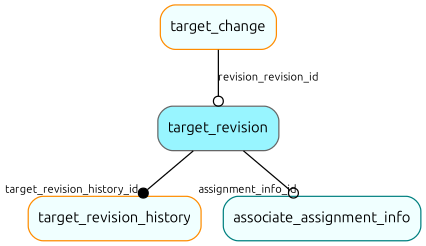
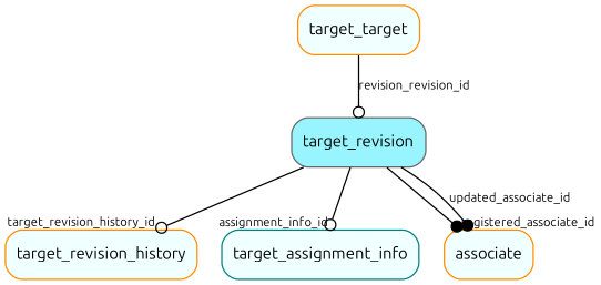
  digraph {
    fontname=Ubuntu
    node [color=darkorange fillcolor=azure1 fontname=Ubuntu fontsize=12 shape=box style="rounded, filled"]
    edge [arrowhead=odot fontname=Ubuntu fontsize=9]
    target_revision [color=gray40 fillcolor=cadetblue1]
    target_revision_history
-   target_assignment_info [color=teal label=associate_assignment_info]
-   target_change
-   target_revision -> target_revision_history [arrowhead=dot headlabel=target_revision_history_id]
+   target_assignment_info [color=teal]
+   associate
+   target_change [label=target_target]
+   target_revision -> target_revision_history [headlabel=target_revision_history_id]
    target_revision -> target_assignment_info [headlabel=assignment_info_id]
+   target_revision -> associate [arrowhead=dot headlabel=registered_associate_id]
+   target_revision -> associate [arrowhead=dot label=updated_associate_id]
    target_change -> target_revision [label=revision_revision_id]
  }
